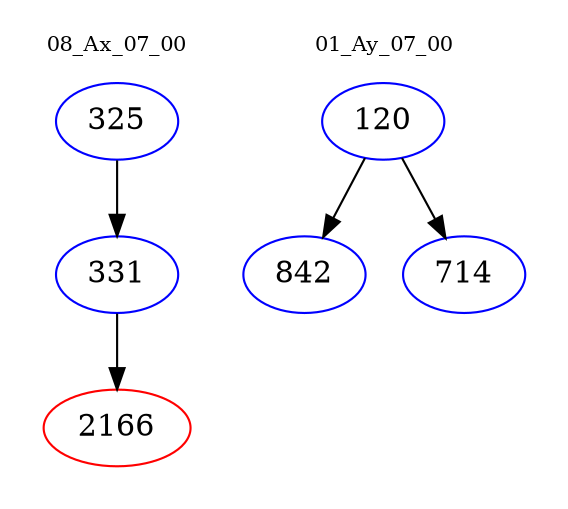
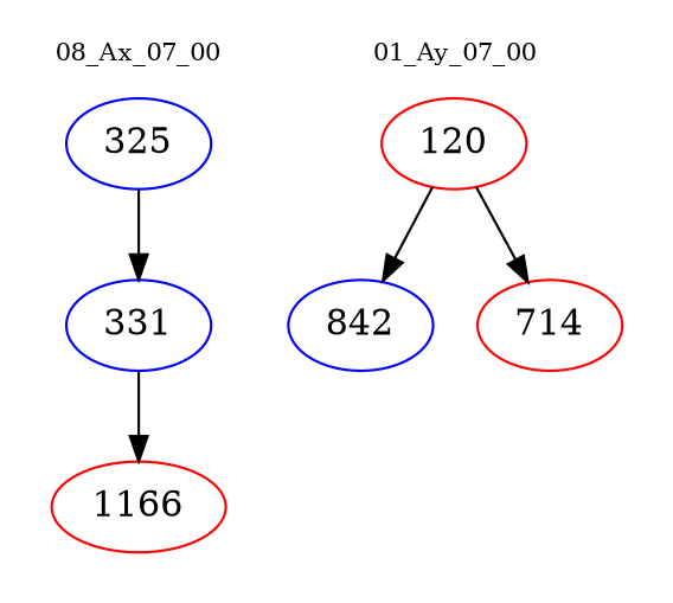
  digraph {
    node [color=blue]
    edge [color=black]
    n1 [label=325]
    n2 [label=331]
-   n3 [color=red label=2166]
-   n4 [label=120]
+   n3 [color=red label=1166]
+   n4 [color=red label=120]
    n5 [label=842]
-   n6 [label=714]
+   n6 [color=red label=714]
    subgraph cluster_1 {
      color=white
      fontsize=10
      label="08_Ax_07_00"
      n1
      n2
      n3
    }
    subgraph cluster_2 {
      color=white
      fontsize=10
      label="01_Ay_07_00"
      n4
      n5
      n6
    }
    n1 -> n2
    n2 -> n3
    n4 -> n5
    n4 -> n6
  }
